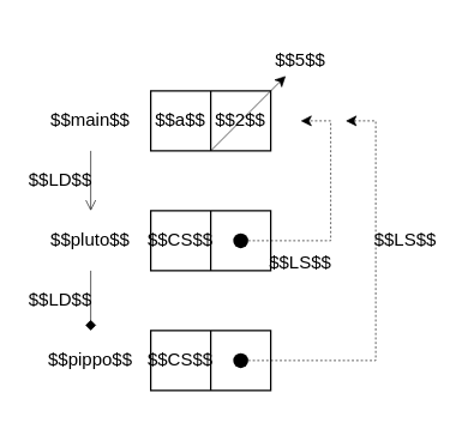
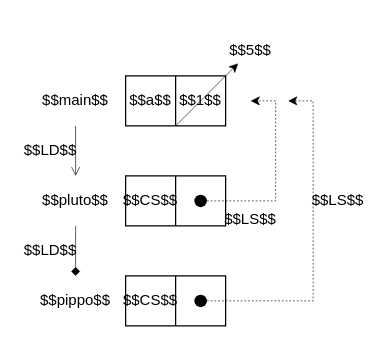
  <mxCell id="0" />
  <mxCell id="1" parent="0" />
  <mxCell id="2" value="" style="rounded=0;whiteSpace=wrap;html=1;" parent="1" vertex="1"><mxGeometry x="100" y="60" width="80" height="40" as="geometry" /></mxCell>
  <mxCell id="3" value="" style="endArrow=none;html=1;rounded=0;entryX=0.5;entryY=0;entryDx=0;entryDy=0;exitX=0.5;exitY=1;exitDx=0;exitDy=0;" parent="1" source="2" target="2" edge="1"><mxGeometry width="50" height="50" relative="1" as="geometry"><mxPoint x="50" y="170" as="sourcePoint" /><mxPoint x="100" y="120" as="targetPoint" /></mxGeometry></mxCell>
  <mxCell id="4" value="$$a$$" style="text;html=1;strokeColor=none;fillColor=none;align=center;verticalAlign=middle;whiteSpace=wrap;rounded=0;" parent="1" vertex="1"><mxGeometry x="100" y="60" width="40" height="40" as="geometry" /></mxCell>
  <mxCell id="5" style="edgeStyle=orthogonalEdgeStyle;rounded=0;orthogonalLoop=1;jettySize=auto;html=1;entryX=0.5;entryY=0;entryDx=0;entryDy=0;strokeWidth=0.5;endArrow=open;" parent="1" source="6" target="11" edge="1"><mxGeometry relative="1" as="geometry" /></mxCell>
  <mxCell id="6" value="$$main$$" style="text;html=1;strokeColor=none;fillColor=none;align=center;verticalAlign=middle;whiteSpace=wrap;rounded=0;" parent="1" vertex="1"><mxGeometry x="20" y="60" width="80" height="40" as="geometry" /></mxCell>
  <mxCell id="7" value="" style="rounded=0;whiteSpace=wrap;html=1;" parent="1" vertex="1"><mxGeometry x="100" y="140" width="80" height="40" as="geometry" /></mxCell>
  <mxCell id="8" value="" style="endArrow=none;html=1;rounded=0;entryX=0.5;entryY=0;entryDx=0;entryDy=0;exitX=0.5;exitY=1;exitDx=0;exitDy=0;" parent="1" source="7" target="7" edge="1"><mxGeometry width="50" height="50" relative="1" as="geometry"><mxPoint x="50" y="250" as="sourcePoint" /><mxPoint x="100" y="200" as="targetPoint" /></mxGeometry></mxCell>
  <mxCell id="9" value="$$CS$$" style="text;html=1;strokeColor=none;fillColor=none;align=center;verticalAlign=middle;whiteSpace=wrap;rounded=0;" parent="1" vertex="1"><mxGeometry x="100" y="140" width="40" height="40" as="geometry" /></mxCell>
  <mxCell id="10" style="edgeStyle=orthogonalEdgeStyle;rounded=0;orthogonalLoop=1;jettySize=auto;html=1;entryX=0.5;entryY=0;entryDx=0;entryDy=0;strokeWidth=0.5;endArrow=diamond;" parent="1" source="11" target="19" edge="1"><mxGeometry relative="1" as="geometry" /></mxCell>
  <mxCell id="11" value="$$pluto$$" style="text;html=1;strokeColor=none;fillColor=none;align=center;verticalAlign=middle;whiteSpace=wrap;rounded=0;" parent="1" vertex="1"><mxGeometry x="20" y="140" width="80" height="40" as="geometry" /></mxCell>
  <mxCell id="12" style="edgeStyle=orthogonalEdgeStyle;rounded=0;orthogonalLoop=1;jettySize=auto;html=1;strokeWidth=0.5;dashed=1;" parent="1" source="13" edge="1"><mxGeometry relative="1" as="geometry"><mxPoint x="200" y="80" as="targetPoint" /><Array as="points"><mxPoint x="220" y="160" /><mxPoint x="220" y="80" /></Array></mxGeometry></mxCell>
  <mxCell id="13" value="" style="shape=ellipse;fillColor=#000000;strokeColor=none;html=1;sketch=0;" parent="1" vertex="1"><mxGeometry x="155" y="155" width="10" height="10" as="geometry" /></mxCell>
- <mxCell id="14" value="$$2$$" style="text;html=1;strokeColor=none;fillColor=none;align=center;verticalAlign=middle;whiteSpace=wrap;rounded=0;" parent="1" vertex="1"><mxGeometry x="140" y="60" width="40" height="40" as="geometry" /></mxCell>
+ <mxCell id="14" value="$$1$$" style="text;html=1;strokeColor=none;fillColor=none;align=center;verticalAlign=middle;whiteSpace=wrap;rounded=0;" parent="1" vertex="1"><mxGeometry x="140" y="60" width="40" height="40" as="geometry" /></mxCell>
  <mxCell id="15" value="" style="endArrow=classic;html=1;rounded=0;strokeWidth=0.5;" parent="1" edge="1"><mxGeometry width="50" height="50" relative="1" as="geometry"><mxPoint x="140" y="100" as="sourcePoint" /><mxPoint x="190" y="50" as="targetPoint" /></mxGeometry></mxCell>
  <mxCell id="16" value="" style="rounded=0;whiteSpace=wrap;html=1;" parent="1" vertex="1"><mxGeometry x="100" y="220" width="80" height="40" as="geometry" /></mxCell>
  <mxCell id="17" value="" style="endArrow=none;html=1;rounded=0;entryX=0.5;entryY=0;entryDx=0;entryDy=0;exitX=0.5;exitY=1;exitDx=0;exitDy=0;" parent="1" source="16" target="16" edge="1"><mxGeometry width="50" height="50" relative="1" as="geometry"><mxPoint x="50" y="330" as="sourcePoint" /><mxPoint x="100" y="280" as="targetPoint" /></mxGeometry></mxCell>
  <mxCell id="18" value="$$CS$$" style="text;html=1;strokeColor=none;fillColor=none;align=center;verticalAlign=middle;whiteSpace=wrap;rounded=0;" parent="1" vertex="1"><mxGeometry x="100" y="220" width="40" height="40" as="geometry" /></mxCell>
  <mxCell id="19" value="$$pippo$$" style="text;html=1;strokeColor=none;fillColor=none;align=center;verticalAlign=middle;whiteSpace=wrap;rounded=0;" parent="1" vertex="1"><mxGeometry x="20" y="220" width="80" height="40" as="geometry" /></mxCell>
  <mxCell id="20" style="edgeStyle=orthogonalEdgeStyle;rounded=0;orthogonalLoop=1;jettySize=auto;html=1;strokeWidth=0.5;dashed=1;" parent="1" source="21" edge="1"><mxGeometry relative="1" as="geometry"><mxPoint x="230" y="80" as="targetPoint" /><Array as="points"><mxPoint x="250" y="240" /><mxPoint x="250" y="80" /></Array></mxGeometry></mxCell>
  <mxCell id="21" value="" style="shape=ellipse;fillColor=#000000;strokeColor=none;html=1;sketch=0;" parent="1" vertex="1"><mxGeometry x="155" y="235" width="10" height="10" as="geometry" /></mxCell>
  <mxCell id="22" value="$$5$$" style="text;html=1;strokeColor=none;fillColor=none;align=center;verticalAlign=middle;whiteSpace=wrap;rounded=0;" parent="1" vertex="1"><mxGeometry x="180" width="40" height="40" as="geometry" y="20" /></mxCell>
  <mxCell id="23" value="$$LD$$" style="text;html=1;strokeColor=none;fillColor=none;align=center;verticalAlign=middle;whiteSpace=wrap;rounded=0;" vertex="1" parent="1"><mxGeometry x="20" y="100" width="40" height="40" as="geometry" /></mxCell>
  <mxCell id="24" value="$$LD$$" style="text;html=1;strokeColor=none;fillColor=none;align=center;verticalAlign=middle;whiteSpace=wrap;rounded=0;" vertex="1" parent="1"><mxGeometry x="20" y="180" width="40" height="40" as="geometry" /></mxCell>
  <mxCell id="25" value="$$LS$$" style="text;html=1;strokeColor=none;fillColor=none;align=center;verticalAlign=middle;whiteSpace=wrap;rounded=0;" vertex="1" parent="1"><mxGeometry x="250" y="140" width="40" height="40" as="geometry" /></mxCell>
  <mxCell id="26" value="$$LS$$" style="text;html=1;strokeColor=none;fillColor=none;align=center;verticalAlign=middle;whiteSpace=wrap;rounded=0;" vertex="1" parent="1"><mxGeometry x="180" y="155" width="40" height="40" as="geometry" /></mxCell>
